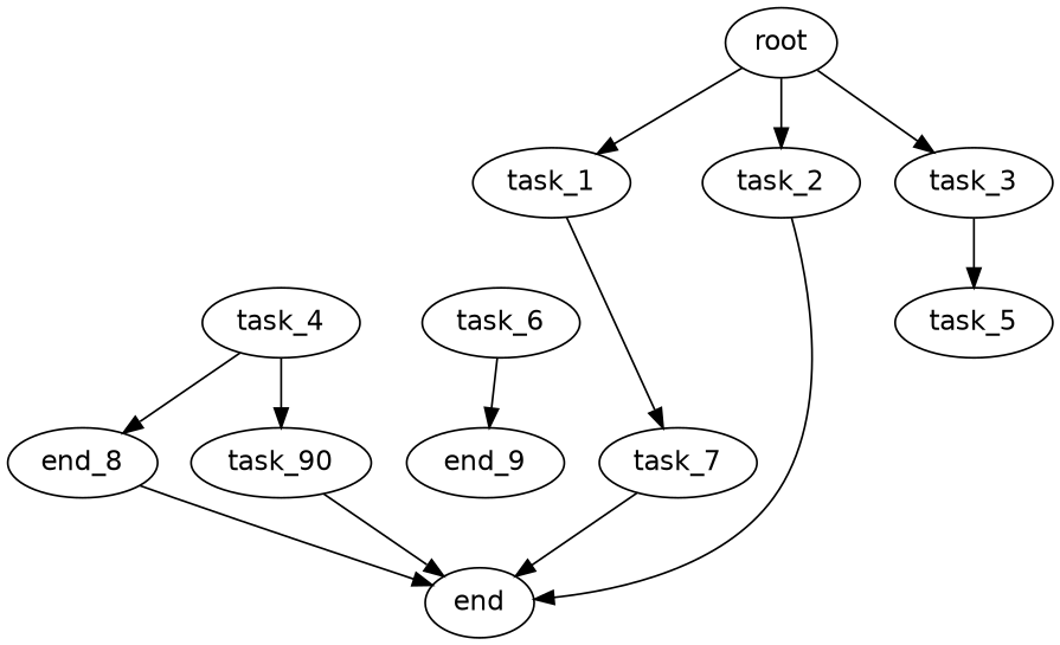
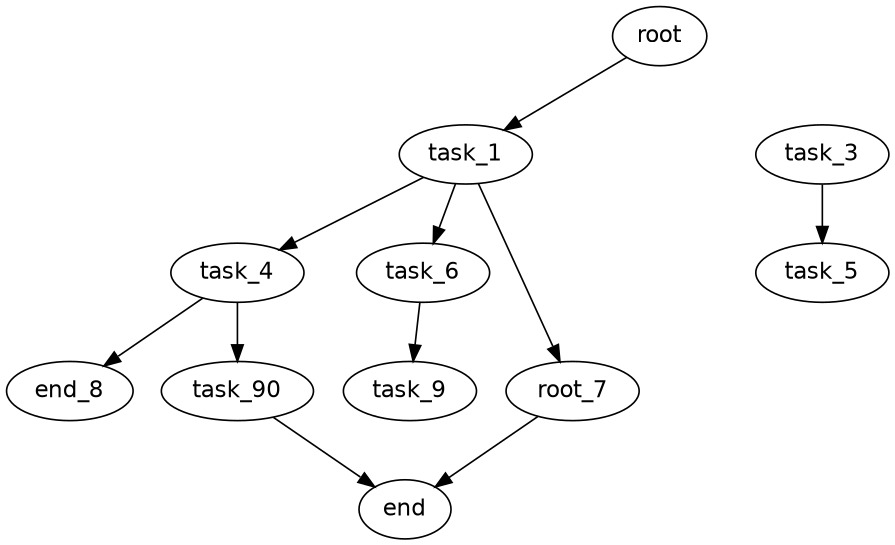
  digraph {
    fontname="DejaVu Sans"
    node [fontname="DejaVu Sans"]
    edge [fontname="DejaVu Sans"]
    root
    task_1
-   task_2
    task_3
    task_4
    task_6
-   task_7
+   task_7 [label=root_7]
    end
    task_5
    n10 [label=end_8]
    n11 [label=task_90]
-   task_9 [label=end_9]
+   task_9
    root -> task_1
-   root -> task_2
-   root -> task_3
+   task_1 -> task_4
+   task_1 -> task_6
    task_1 -> task_7
-   task_2 -> end
    task_3 -> task_5
    task_4 -> n10
    task_4 -> n11
    task_6 -> task_9
    task_7 -> end
-   n10 -> end
    n11 -> end
  }
